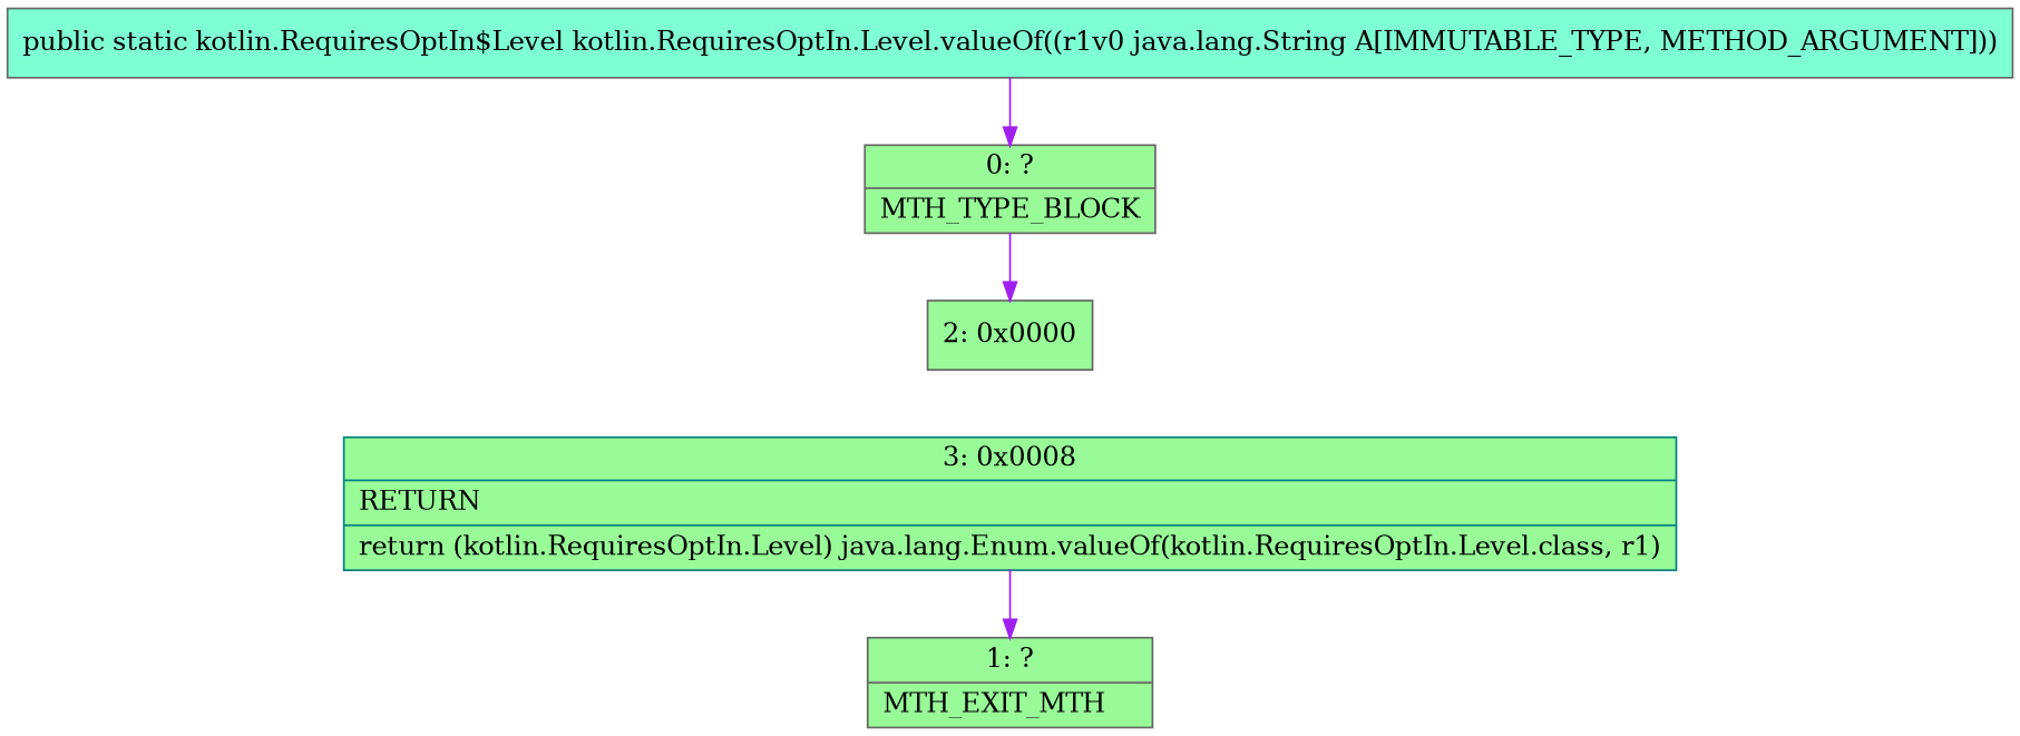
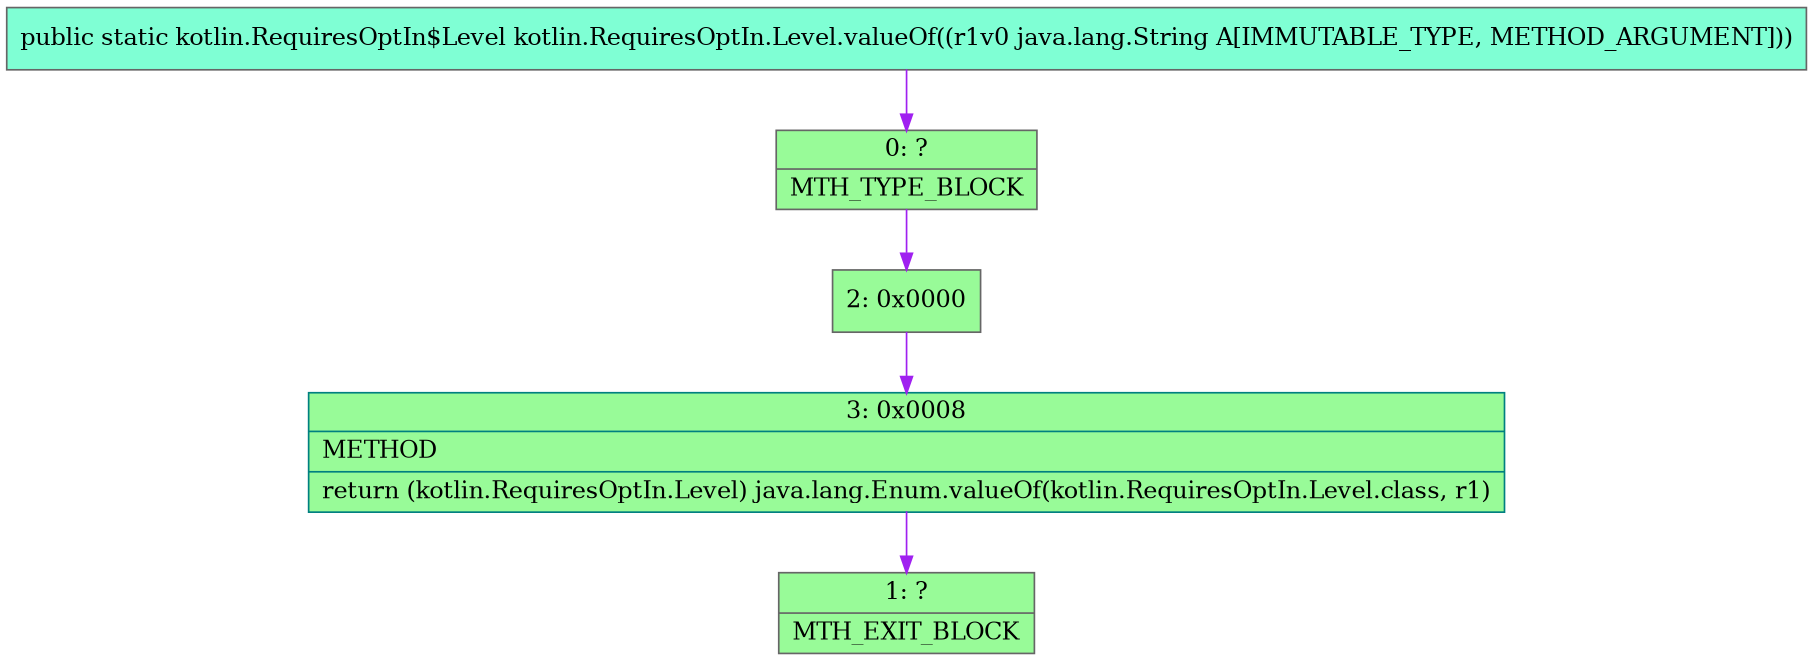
  digraph {
    node [color=gray40 fillcolor=palegreen shape=record style=filled]
    edge [color=purple]
    n1 [label="{0\:\ ?|MTH_TYPE_BLOCK\l}"]
    n2 [label="{2\:\ 0x0000}"]
-   n3 [color=teal label="{3\:\ 0x0008|RETURN\l|return (kotlin.RequiresOptIn.Level) java.lang.Enum.valueOf(kotlin.RequiresOptIn.Level.class, r1)\l}"]
-   n4 [label="{1\:\ ?|MTH_EXIT_MTH\l}"]
+   n3 [color=teal label="{3\:\ 0x0008|METHOD\l|return (kotlin.RequiresOptIn.Level) java.lang.Enum.valueOf(kotlin.RequiresOptIn.Level.class, r1)\l}"]
+   n4 [label="{1\:\ ?|MTH_EXIT_BLOCK\l}"]
    n5 [fillcolor=aquamarine label="{public static kotlin.RequiresOptIn$Level kotlin.RequiresOptIn.Level.valueOf((r1v0 java.lang.String A[IMMUTABLE_TYPE, METHOD_ARGUMENT])) }"]
    n1 -> n2
+   n2 -> n3
    n3 -> n4
    n5 -> n1
  }
